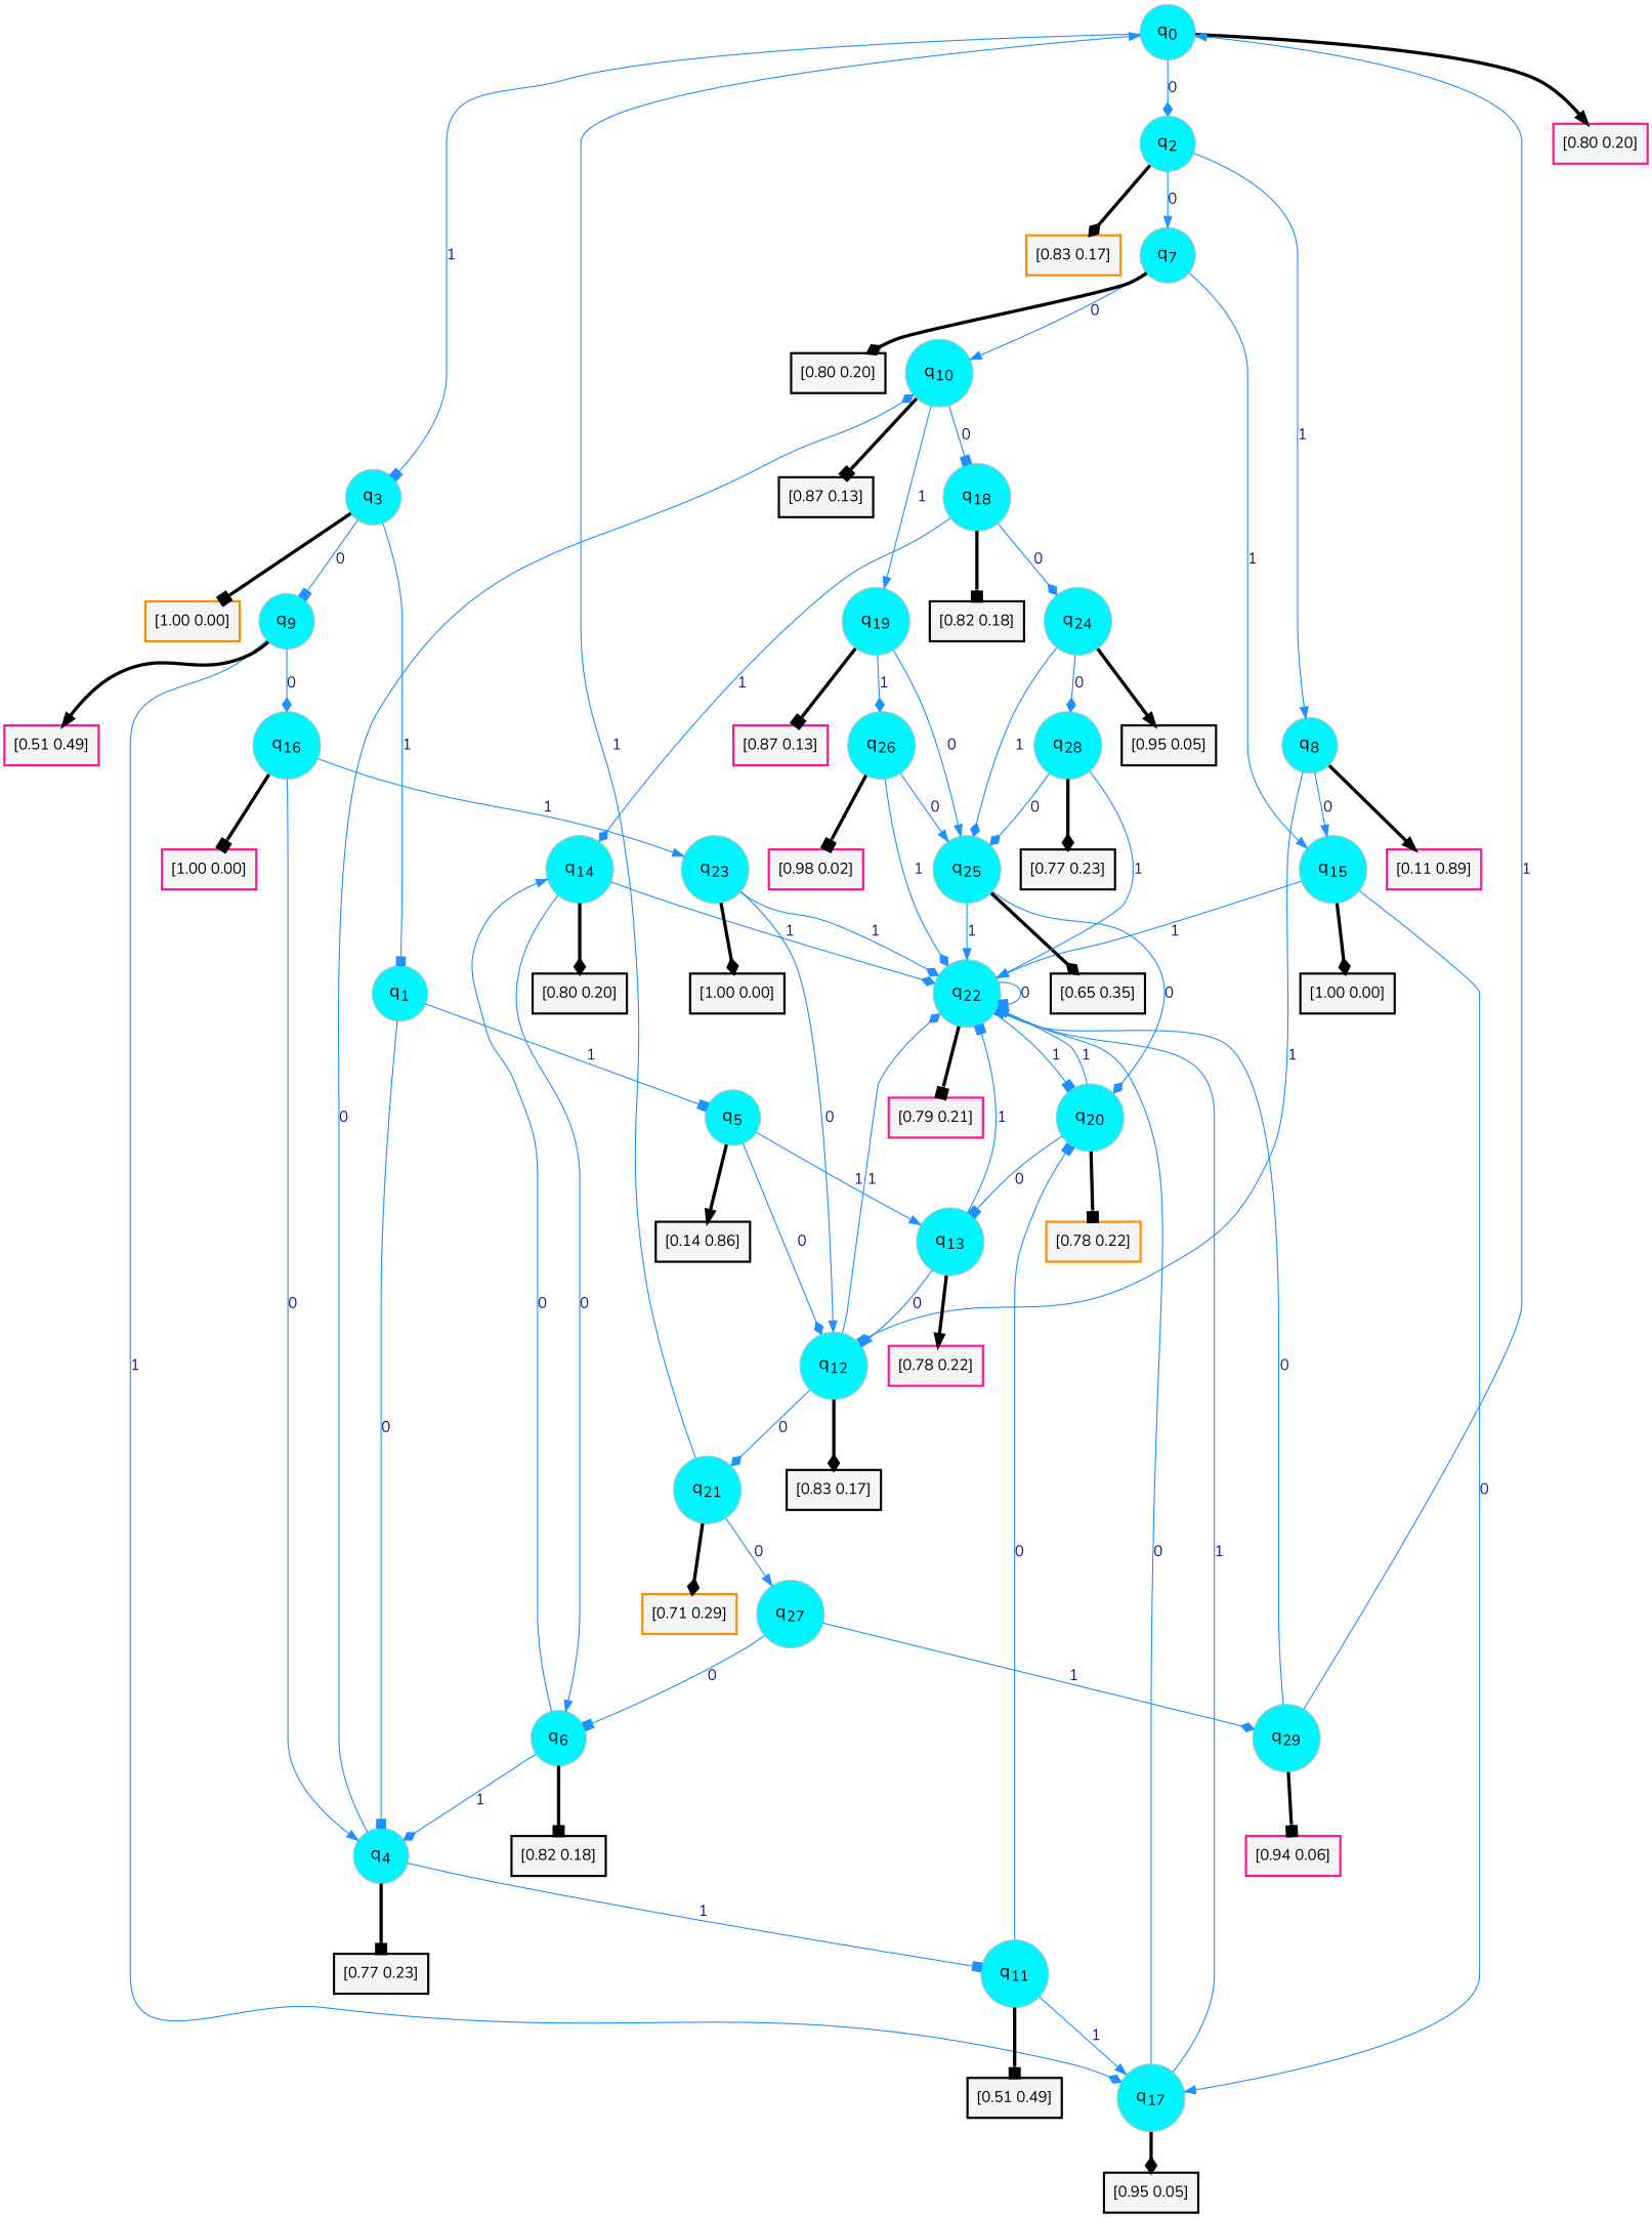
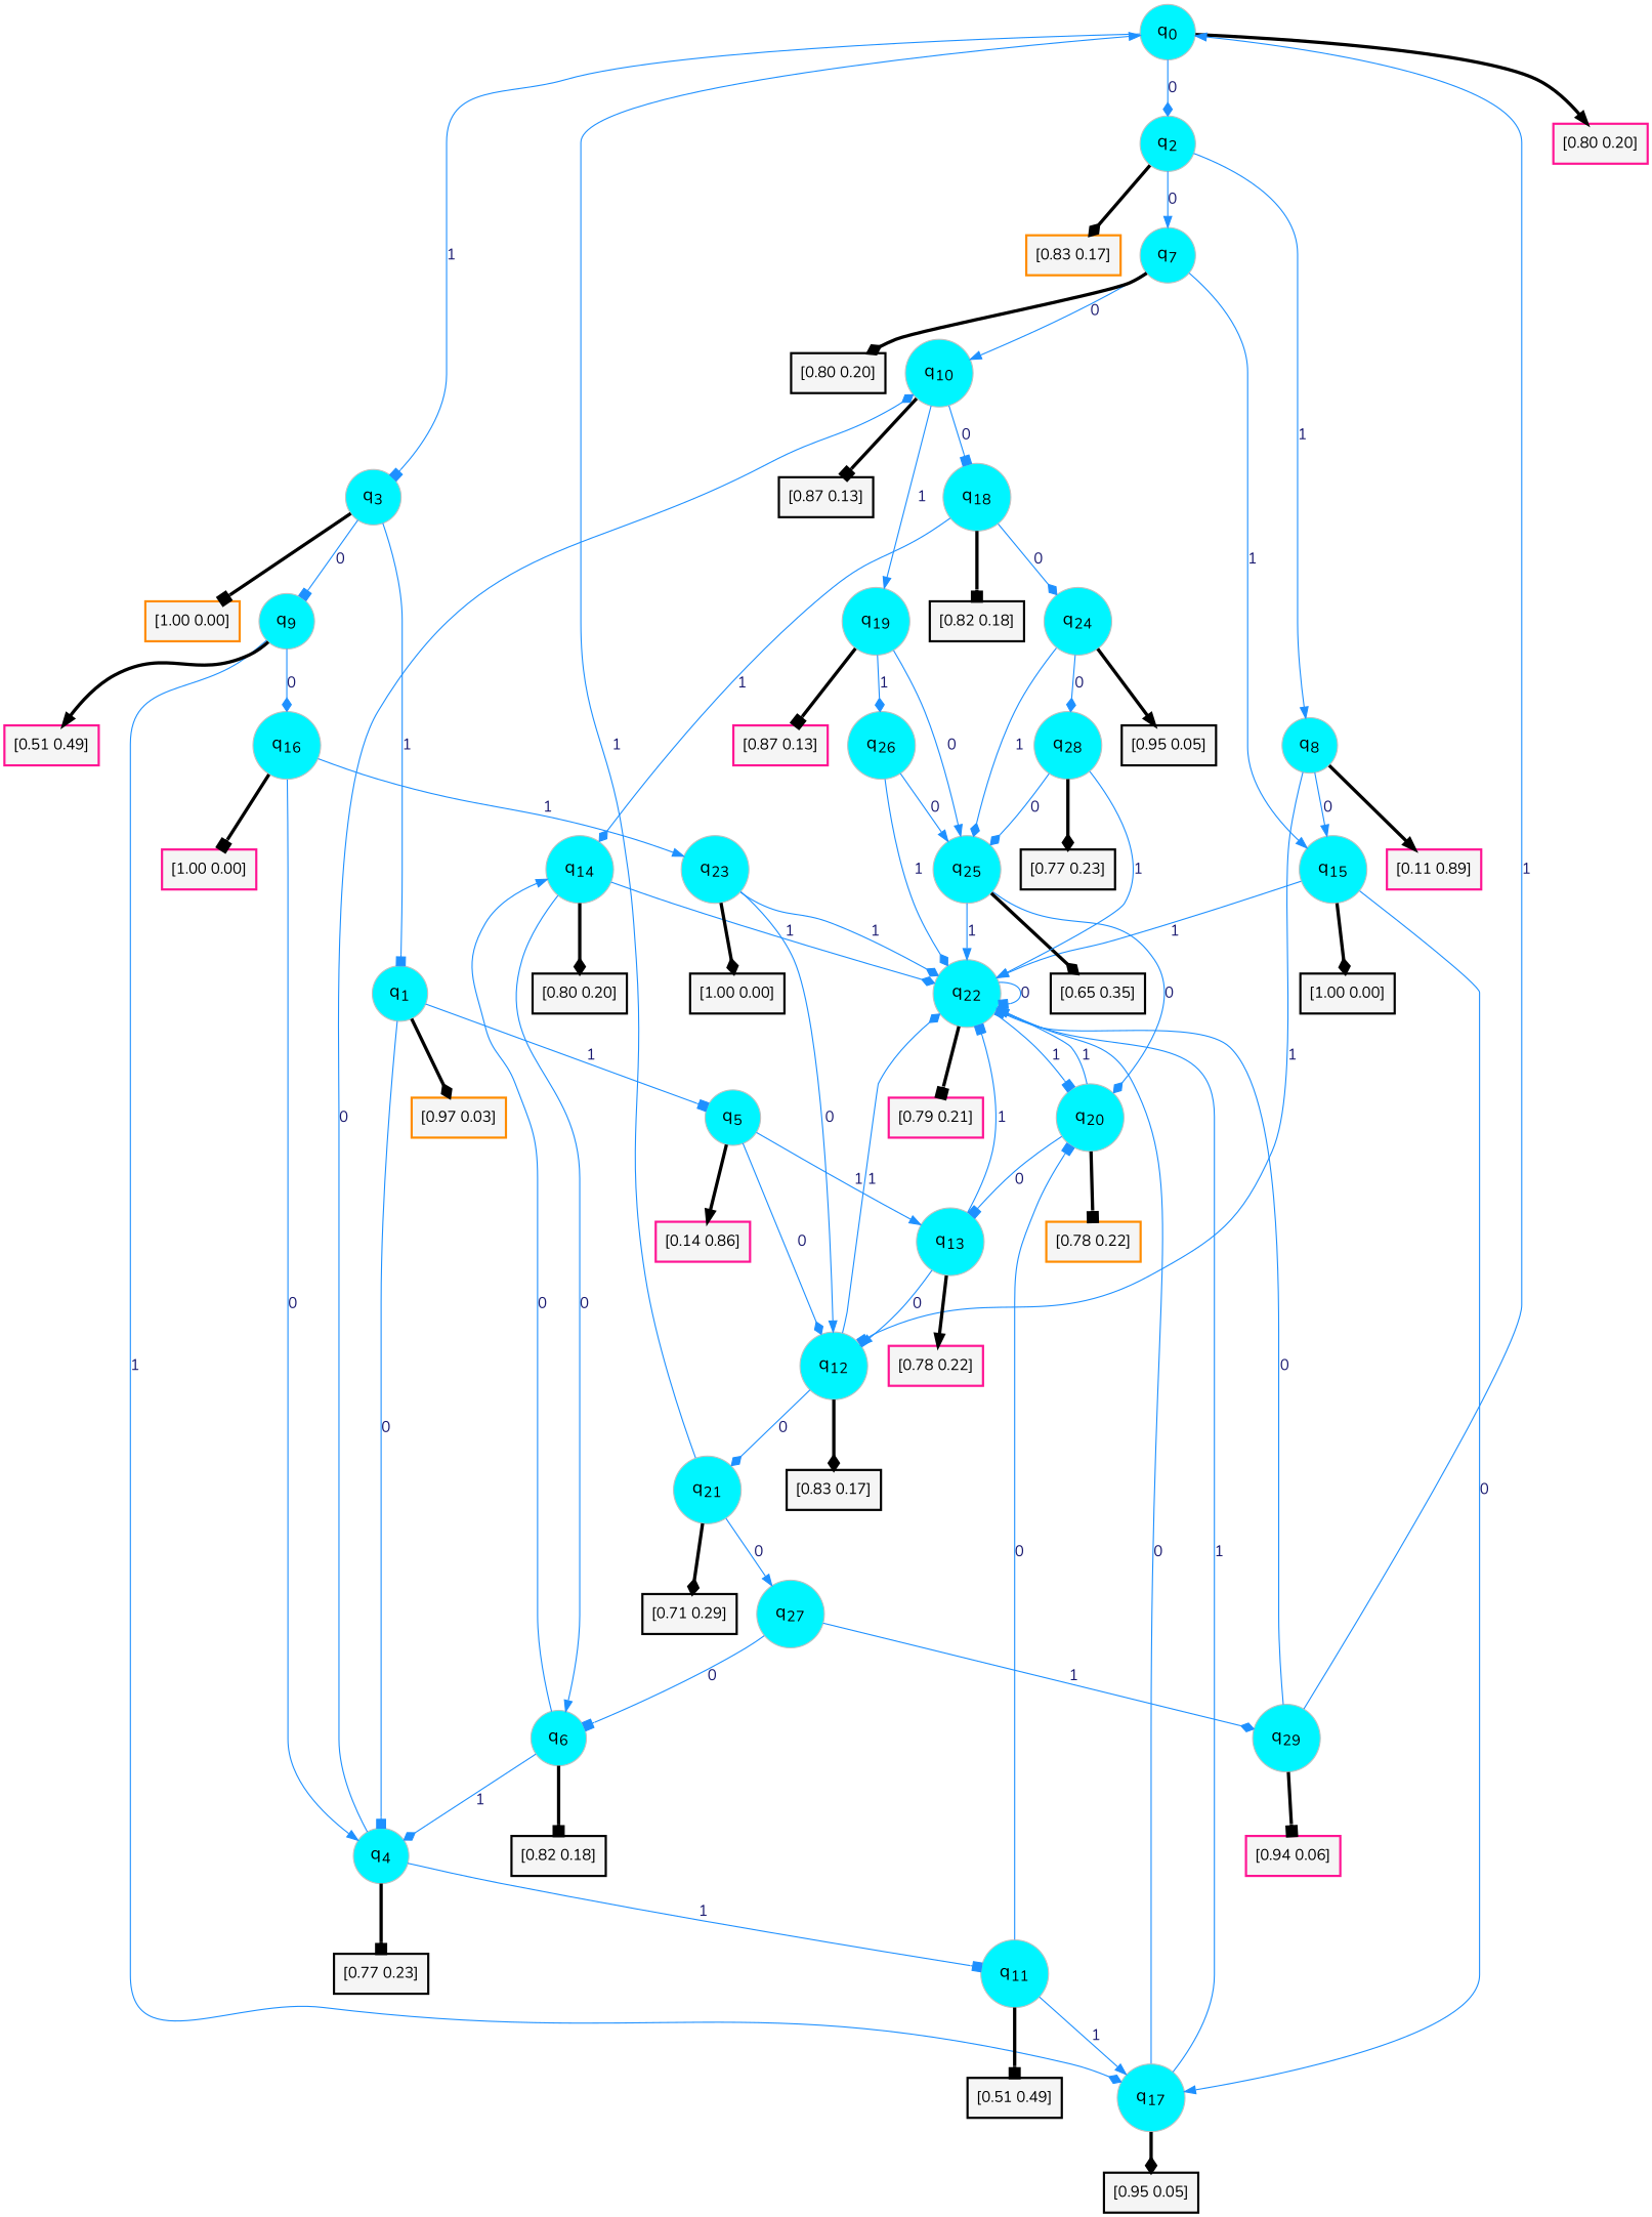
  digraph {
    fontname=Nunito
    rankdir=TD
    node [color=gray fillcolor=turquoise1 fontcolor=black fontname=Nunito fontsize=16 fontweight=bold shape=circle style=filled]
    edge [arrowhead=diamond arrowsize=1 color=dodgerblue1 fontcolor=midnightblue fontname=Nunito fontweight=bold penwidth=1 style=solid weight=20]
    n1 [label=<q<SUB>0</SUB>>]
    n2 [label=<q<SUB>2</SUB>>]
    n3 [label=<q<SUB>3</SUB>>]
    n4 [color=deeppink fillcolor=whitesmoke fontsize=14 label="[0.80 0.20]" penwidth=2 shape=box]
    n5 [label=<q<SUB>7</SUB>>]
    n6 [label=<q<SUB>8</SUB>>]
    n7 [color=darkorange fillcolor=whitesmoke fontsize=14 label="[0.83 0.17]" penwidth=2 shape=box]
    n8 [label=<q<SUB>1</SUB>>]
    n9 [label=<q<SUB>9</SUB>>]
    n10 [color=darkorange fillcolor=whitesmoke fontsize=14 label="[1.00 0.00]" penwidth=2 shape=box]
    n11 [label=<q<SUB>4</SUB>>]
    n12 [label=<q<SUB>5</SUB>>]
+   n13 [color=darkorange fillcolor=whitesmoke fontsize=14 label="[0.97 0.03]" penwidth=2 shape=box]
    n14 [label=<q<SUB>10</SUB>>]
    n15 [label=<q<SUB>11</SUB>>]
    n16 [color=black fillcolor=whitesmoke fontsize=14 label="[0.77 0.23]" penwidth=2 shape=box]
    n17 [label=<q<SUB>12</SUB>>]
    n18 [label=<q<SUB>13</SUB>>]
-   n19 [color=black fillcolor=whitesmoke fontsize=14 label="[0.14 0.86]" penwidth=2 shape=box]
+   n19 [color=deeppink fillcolor=whitesmoke fontsize=14 label="[0.14 0.86]" penwidth=2 shape=box]
    n20 [label=<q<SUB>15</SUB>>]
    n21 [color=black fillcolor=whitesmoke fontsize=14 label="[0.80 0.20]" penwidth=2 shape=box]
    n22 [color=deeppink fillcolor=whitesmoke fontsize=14 label="[0.11 0.89]" penwidth=2 shape=box]
    n23 [label=<q<SUB>16</SUB>>]
    n24 [label=<q<SUB>17</SUB>>]
    n25 [color=deeppink fillcolor=whitesmoke fontsize=14 label="[0.51 0.49]" penwidth=2 shape=box]
    n26 [label=<q<SUB>18</SUB>>]
    n27 [label=<q<SUB>19</SUB>>]
    n28 [color=black fillcolor=whitesmoke fontsize=14 label="[0.87 0.13]" penwidth=2 shape=box]
    n29 [label=<q<SUB>20</SUB>>]
    n30 [color=black fillcolor=whitesmoke fontsize=14 label="[0.51 0.49]" penwidth=2 shape=box]
    n31 [label=<q<SUB>21</SUB>>]
    n32 [label=<q<SUB>22</SUB>>]
    n33 [color=black fillcolor=whitesmoke fontsize=14 label="[0.83 0.17]" penwidth=2 shape=box]
    n34 [color=deeppink fillcolor=whitesmoke fontsize=14 label="[0.78 0.22]" penwidth=2 shape=box]
    n35 [label=<q<SUB>6</SUB>>]
    n36 [label=<q<SUB>14</SUB>>]
    n37 [color=black fillcolor=whitesmoke fontsize=14 label="[0.82 0.18]" penwidth=2 shape=box]
    n38 [color=black fillcolor=whitesmoke fontsize=14 label="[0.80 0.20]" penwidth=2 shape=box]
    n39 [color=black fillcolor=whitesmoke fontsize=14 label="[1.00 0.00]" penwidth=2 shape=box]
    n40 [label=<q<SUB>23</SUB>>]
    n41 [color=deeppink fillcolor=whitesmoke fontsize=14 label="[1.00 0.00]" penwidth=2 shape=box]
    n42 [color=black fillcolor=whitesmoke fontsize=14 label="[0.95 0.05]" penwidth=2 shape=box]
    n43 [label=<q<SUB>24</SUB>>]
    n44 [color=black fillcolor=whitesmoke fontsize=14 label="[0.82 0.18]" penwidth=2 shape=box]
    n45 [label=<q<SUB>25</SUB>>]
    n46 [label=<q<SUB>26</SUB>>]
    n47 [color=deeppink fillcolor=whitesmoke fontsize=14 label="[0.87 0.13]" penwidth=2 shape=box]
    n48 [color=darkorange fillcolor=whitesmoke fontsize=14 label="[0.78 0.22]" penwidth=2 shape=box]
    n49 [label=<q<SUB>27</SUB>>]
-   n50 [color=darkorange fillcolor=whitesmoke fontsize=14 label="[0.71 0.29]" penwidth=2 shape=box]
+   n50 [color=black fillcolor=whitesmoke fontsize=14 label="[0.71 0.29]" penwidth=2 shape=box]
    n51 [color=deeppink fillcolor=whitesmoke fontsize=14 label="[0.79 0.21]" penwidth=2 shape=box]
    n52 [color=black fillcolor=whitesmoke fontsize=14 label="[1.00 0.00]" penwidth=2 shape=box]
    n53 [label=<q<SUB>28</SUB>>]
    n54 [color=black fillcolor=whitesmoke fontsize=14 label="[0.95 0.05]" penwidth=2 shape=box]
    n55 [color=black fillcolor=whitesmoke fontsize=14 label="[0.65 0.35]" penwidth=2 shape=box]
-   n56 [color=deeppink fillcolor=whitesmoke fontsize=14 label="[0.98 0.02]" penwidth=2 shape=box]
    n57 [label=<q<SUB>29</SUB>>]
    n58 [color=black fillcolor=whitesmoke fontsize=14 label="[0.77 0.23]" penwidth=2 shape=box]
    n59 [color=deeppink fillcolor=whitesmoke fontsize=14 label="[0.94 0.06]" penwidth=2 shape=box]
    n1 -> n2 [label=0]
    n1 -> n3 [arrowhead=box label=1 style=bold]
    n1 -> n4 [arrowhead=normal color=black penwidth=3 style=bold]
    n2 -> n5 [arrowhead=normal label=0 style=bold]
    n2 -> n6 [arrowhead=normal label=1]
    n2 -> n7 [color=black penwidth=3 style=bold]
    n3 -> n8 [arrowhead=box label=1 style=bold]
    n3 -> n9 [arrowhead=box label=0 style=bold]
    n3 -> n10 [arrowhead=box color=black penwidth=3 style=bold]
    n5 -> n14 [arrowhead=normal label=0 style=bold]
    n5 -> n20 [arrowhead=normal label=1]
    n5 -> n21 [color=black penwidth=3]
    n6 -> n17 [arrowhead=box label=1 style=bold]
    n6 -> n20 [arrowhead=normal label=0 style=bold]
    n6 -> n22 [arrowhead=normal color=black penwidth=3]
    n8 -> n11 [arrowhead=box label=0]
    n8 -> n12 [arrowhead=box label=1]
+   n8 -> n13 [color=black penwidth=3 style=bold]
    n9 -> n23 [label=0]
    n9 -> n24 [label=1]
    n9 -> n25 [arrowhead=normal color=black penwidth=3 style=bold]
    n11 -> n14 [label=0 style=bold]
    n11 -> n15 [arrowhead=box label=1]
    n11 -> n16 [arrowhead=box color=black penwidth=3 style=bold]
    n12 -> n17 [label=0]
    n12 -> n18 [arrowhead=normal label=1 style=bold]
    n12 -> n19 [arrowhead=normal color=black penwidth=3]
    n14 -> n26 [arrowhead=box label=0]
    n14 -> n27 [arrowhead=normal label=1 style=bold]
    n14 -> n28 [arrowhead=box color=black penwidth=3]
    n15 -> n24 [arrowhead=normal label=1]
    n15 -> n29 [arrowhead=box label=0 style=bold]
    n15 -> n30 [arrowhead=box color=black penwidth=3 style=bold]
    n17 -> n31 [label=0 style=bold]
    n17 -> n32 [label=1]
    n17 -> n33 [color=black penwidth=3 style=bold]
    n18 -> n17 [arrowhead=normal label=0]
    n18 -> n32 [arrowhead=box label=1]
    n18 -> n34 [arrowhead=normal color=black penwidth=3]
    n20 -> n24 [arrowhead=normal label=0 style=bold]
    n20 -> n32 [arrowhead=normal label=1]
    n20 -> n39 [color=black penwidth=3 style=bold]
    n23 -> n11 [arrowhead=normal label=0]
    n23 -> n40 [arrowhead=normal label=1 style=bold]
    n23 -> n41 [arrowhead=box color=black penwidth=3 style=bold]
    n24 -> n32 [arrowhead=normal label=0 style=bold]
    n24 -> n32 [label=1 style=bold]
    n24 -> n42 [color=black penwidth=3 style=bold]
    n26 -> n36 [label=1 style=bold]
    n26 -> n43 [label=0]
    n26 -> n44 [arrowhead=box color=black penwidth=3]
    n27 -> n45 [arrowhead=normal label=0]
    n27 -> n46 [label=1]
    n27 -> n47 [arrowhead=box color=black penwidth=3]
    n29 -> n18 [arrowhead=box label=0]
    n29 -> n32 [arrowhead=normal label=1]
    n29 -> n48 [arrowhead=box color=black penwidth=3]
    n31 -> n1 [arrowhead=normal label=1]
    n31 -> n49 [arrowhead=normal label=0]
    n31 -> n50 [color=black penwidth=3]
    n32 -> n29 [arrowhead=box label=1 style=bold]
    n32 -> n32 [arrowhead=box label=0]
    n32 -> n51 [arrowhead=box color=black penwidth=3 style=bold]
    n35 -> n11 [label=1]
    n35 -> n36 [arrowhead=normal label=0 style=bold]
    n35 -> n37 [arrowhead=box color=black penwidth=3 style=bold]
    n36 -> n32 [label=1]
    n36 -> n35 [arrowhead=normal label=0]
    n36 -> n38 [color=black penwidth=3]
    n40 -> n17 [arrowhead=normal label=0 style=bold]
    n40 -> n32 [label=1]
    n40 -> n52 [color=black penwidth=3 style=bold]
    n43 -> n45 [label=1]
    n43 -> n53 [label=0 style=bold]
    n43 -> n54 [arrowhead=normal color=black penwidth=3 style=bold]
    n45 -> n29 [label=0]
    n45 -> n32 [arrowhead=normal label=1]
    n45 -> n55 [color=black penwidth=3]
    n46 -> n32 [label=1]
    n46 -> n45 [arrowhead=normal label=0 style=bold]
-   n46 -> n56 [arrowhead=box color=black penwidth=3]
    n49 -> n35 [arrowhead=box label=0]
    n49 -> n57 [label=1 style=bold]
    n53 -> n32 [arrowhead=normal label=1 style=bold]
    n53 -> n45 [label=0]
    n53 -> n58 [color=black penwidth=3]
    n57 -> n1 [arrowhead=normal label=1 style=bold]
    n57 -> n32 [arrowhead=box label=0]
    n57 -> n59 [arrowhead=box color=black penwidth=3]
  }
